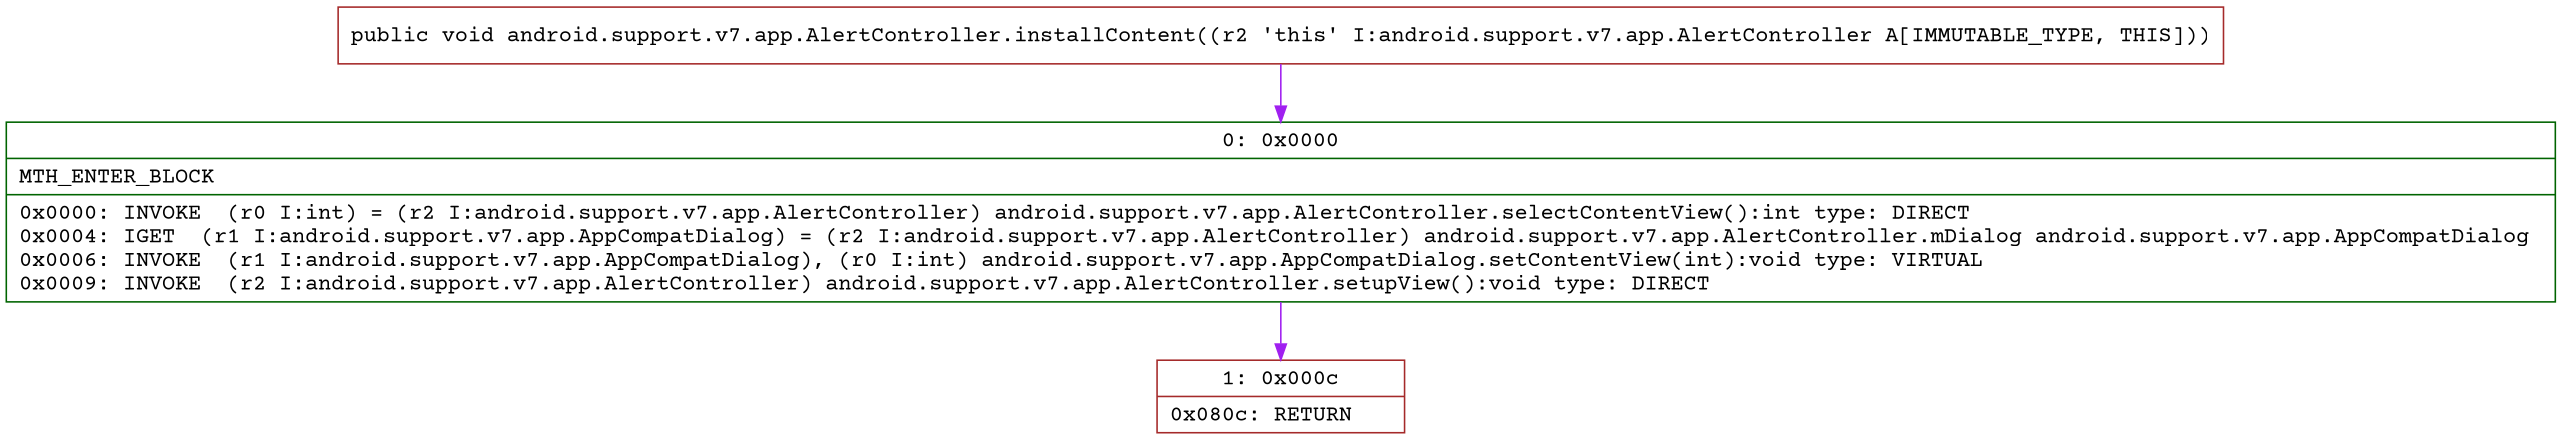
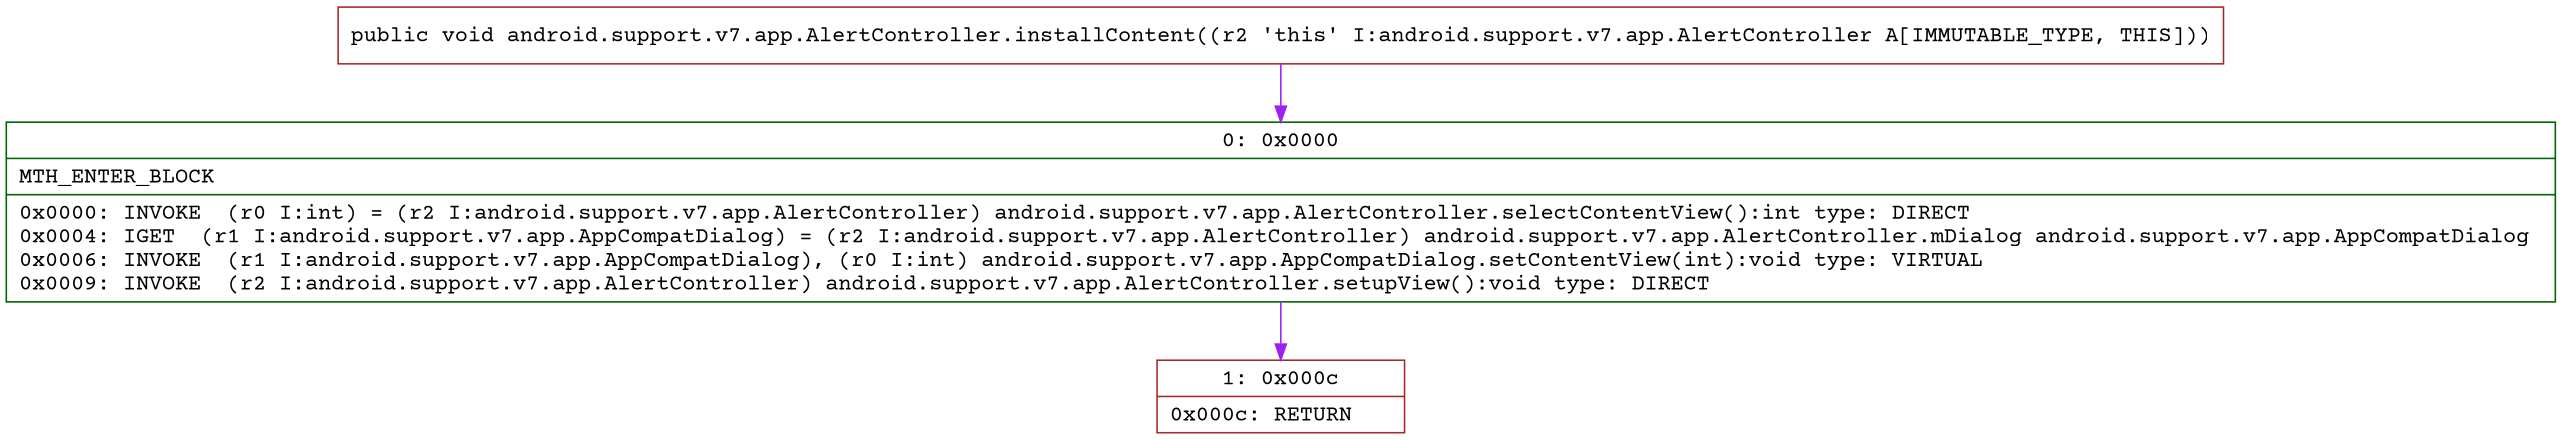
  digraph {
    fontname="Courier Prime"
    node [shape=record color=brown fontname="Courier Prime"]
    edge [color=purple fontname="Courier Prime"]
    n1 [label="{0\:\ 0x0000|MTH_ENTER_BLOCK\l|0x0000: INVOKE  (r0 I:int) = (r2 I:android.support.v7.app.AlertController) android.support.v7.app.AlertController.selectContentView():int type: DIRECT \l0x0004: IGET  (r1 I:android.support.v7.app.AppCompatDialog) = (r2 I:android.support.v7.app.AlertController) android.support.v7.app.AlertController.mDialog android.support.v7.app.AppCompatDialog \l0x0006: INVOKE  (r1 I:android.support.v7.app.AppCompatDialog), (r0 I:int) android.support.v7.app.AppCompatDialog.setContentView(int):void type: VIRTUAL \l0x0009: INVOKE  (r2 I:android.support.v7.app.AlertController) android.support.v7.app.AlertController.setupView():void type: DIRECT \l}" color=darkgreen]
-   n2 [label="{1\:\ 0x000c|0x080c: RETURN   \l}"]
+   n2 [label="{1\:\ 0x000c|0x000c: RETURN   \l}"]
    n3 [label="{public void android.support.v7.app.AlertController.installContent((r2 'this' I:android.support.v7.app.AlertController A[IMMUTABLE_TYPE, THIS])) }"]
    n1 -> n2
    n3 -> n1
  }
